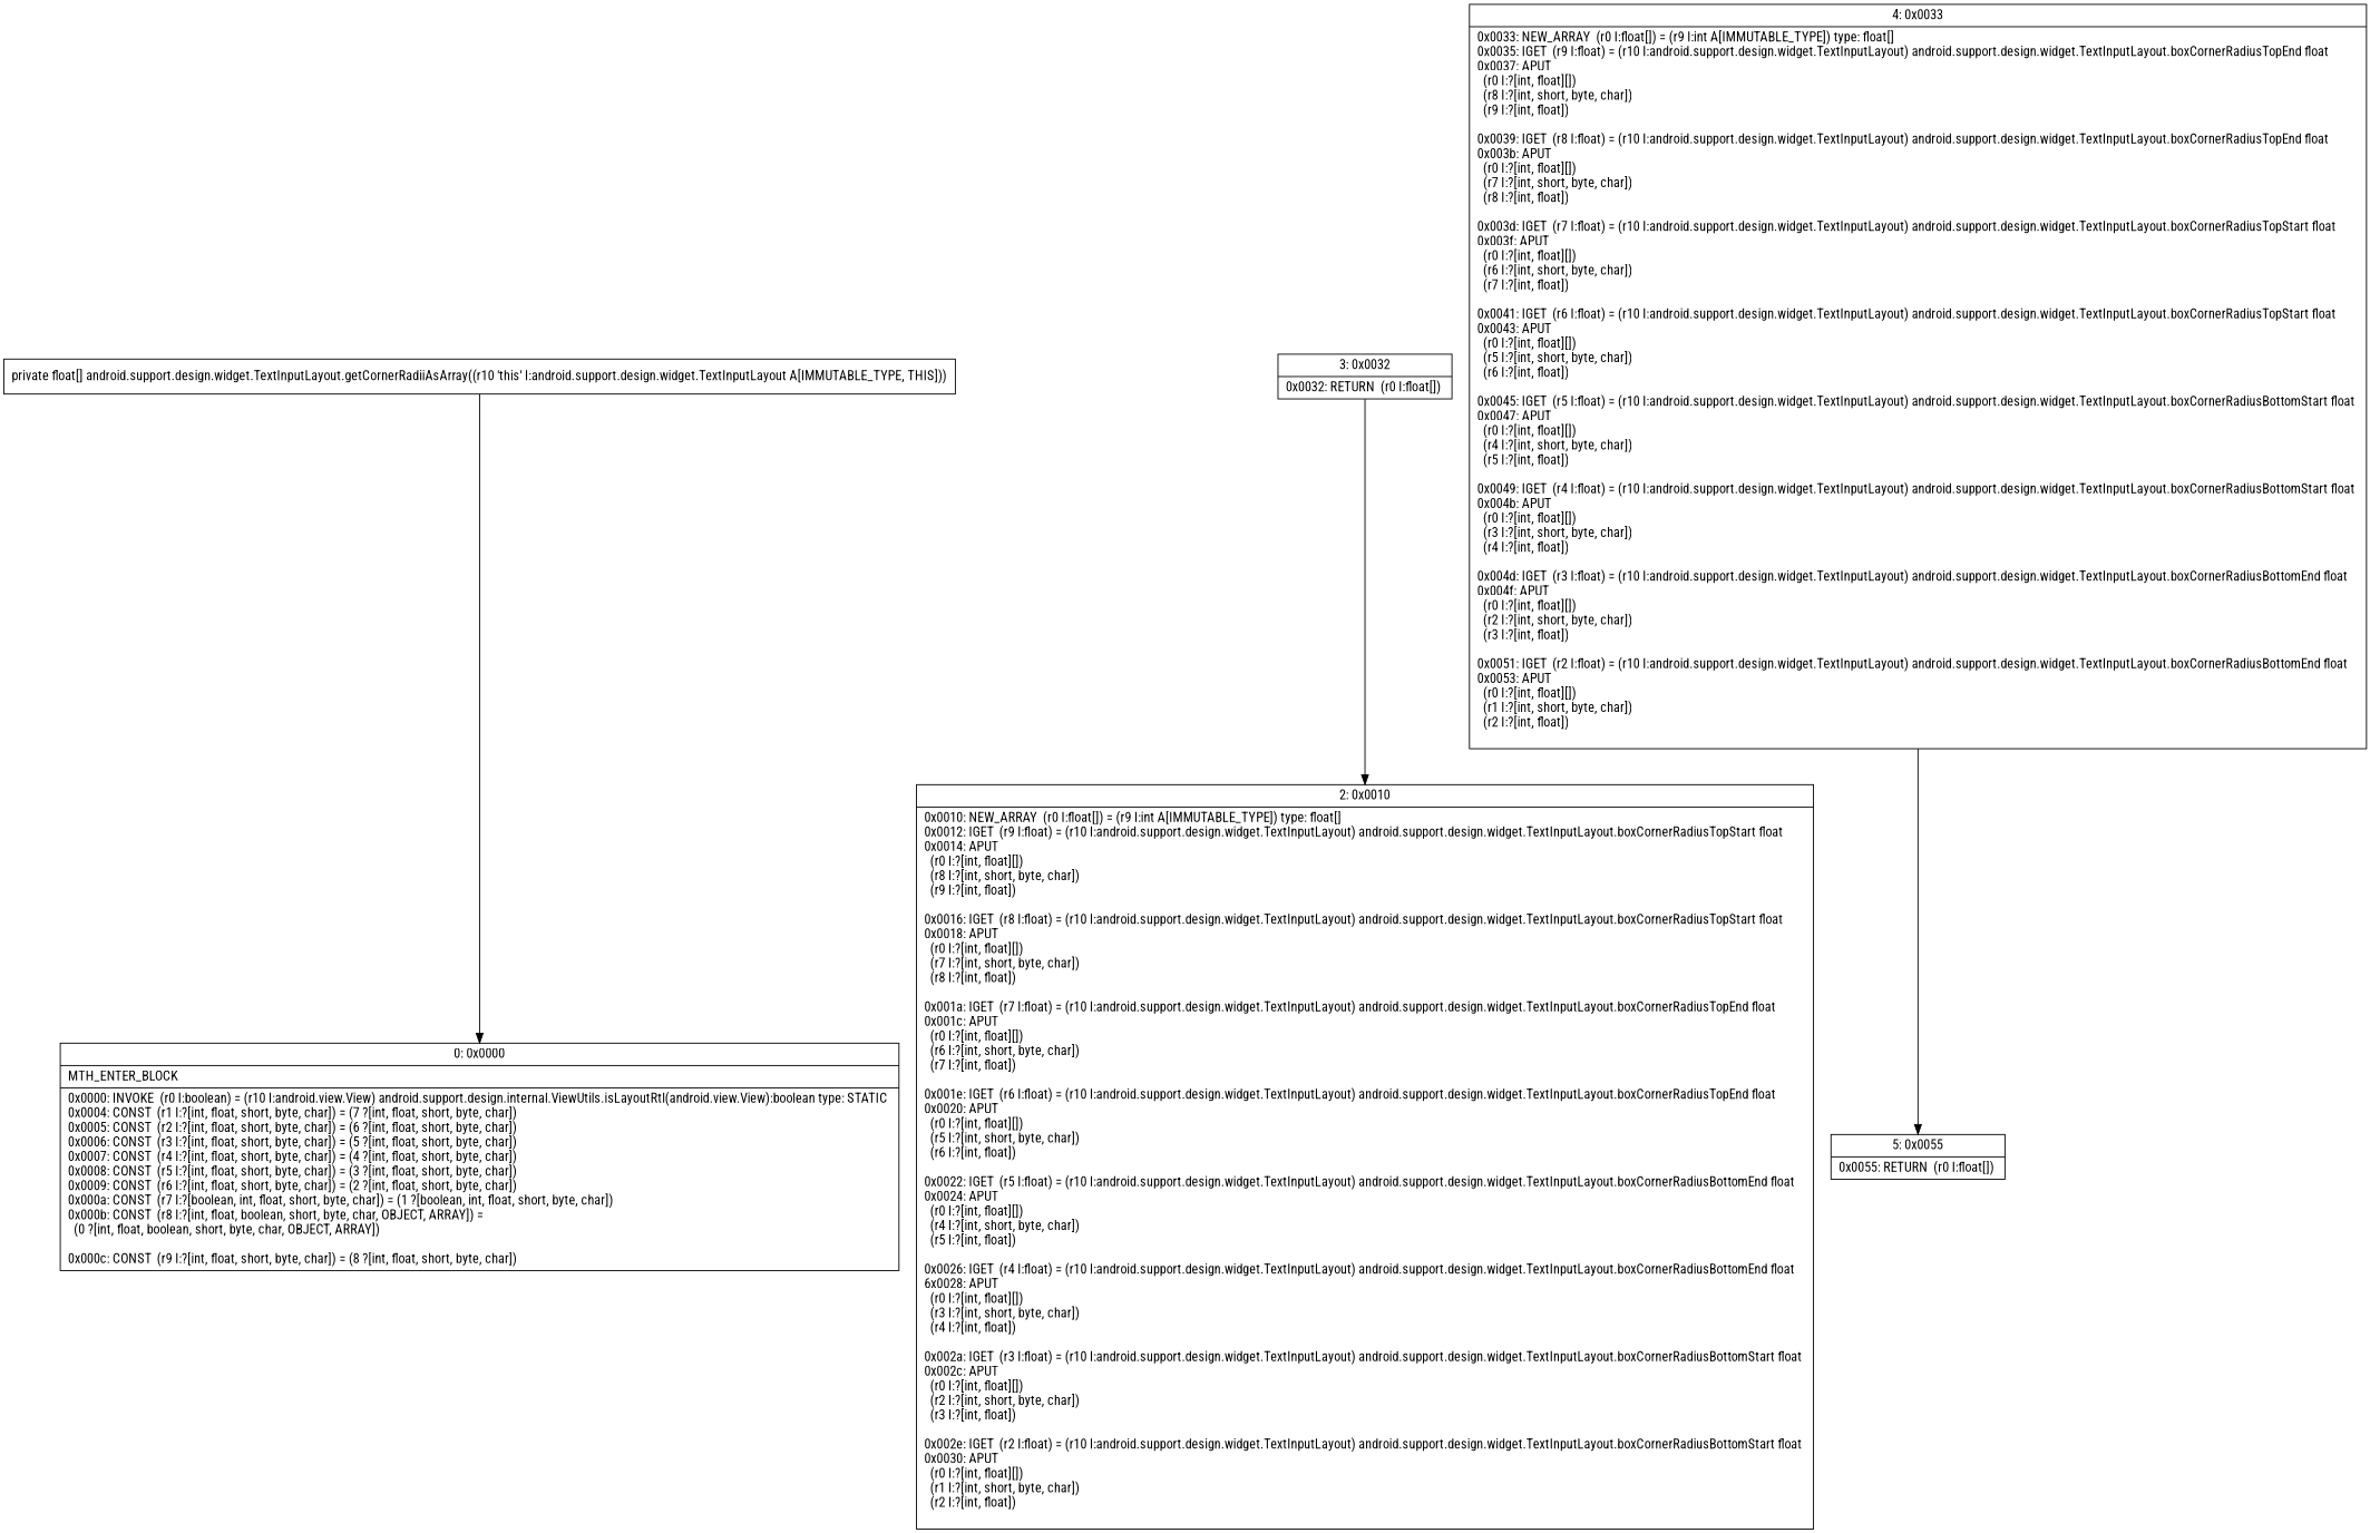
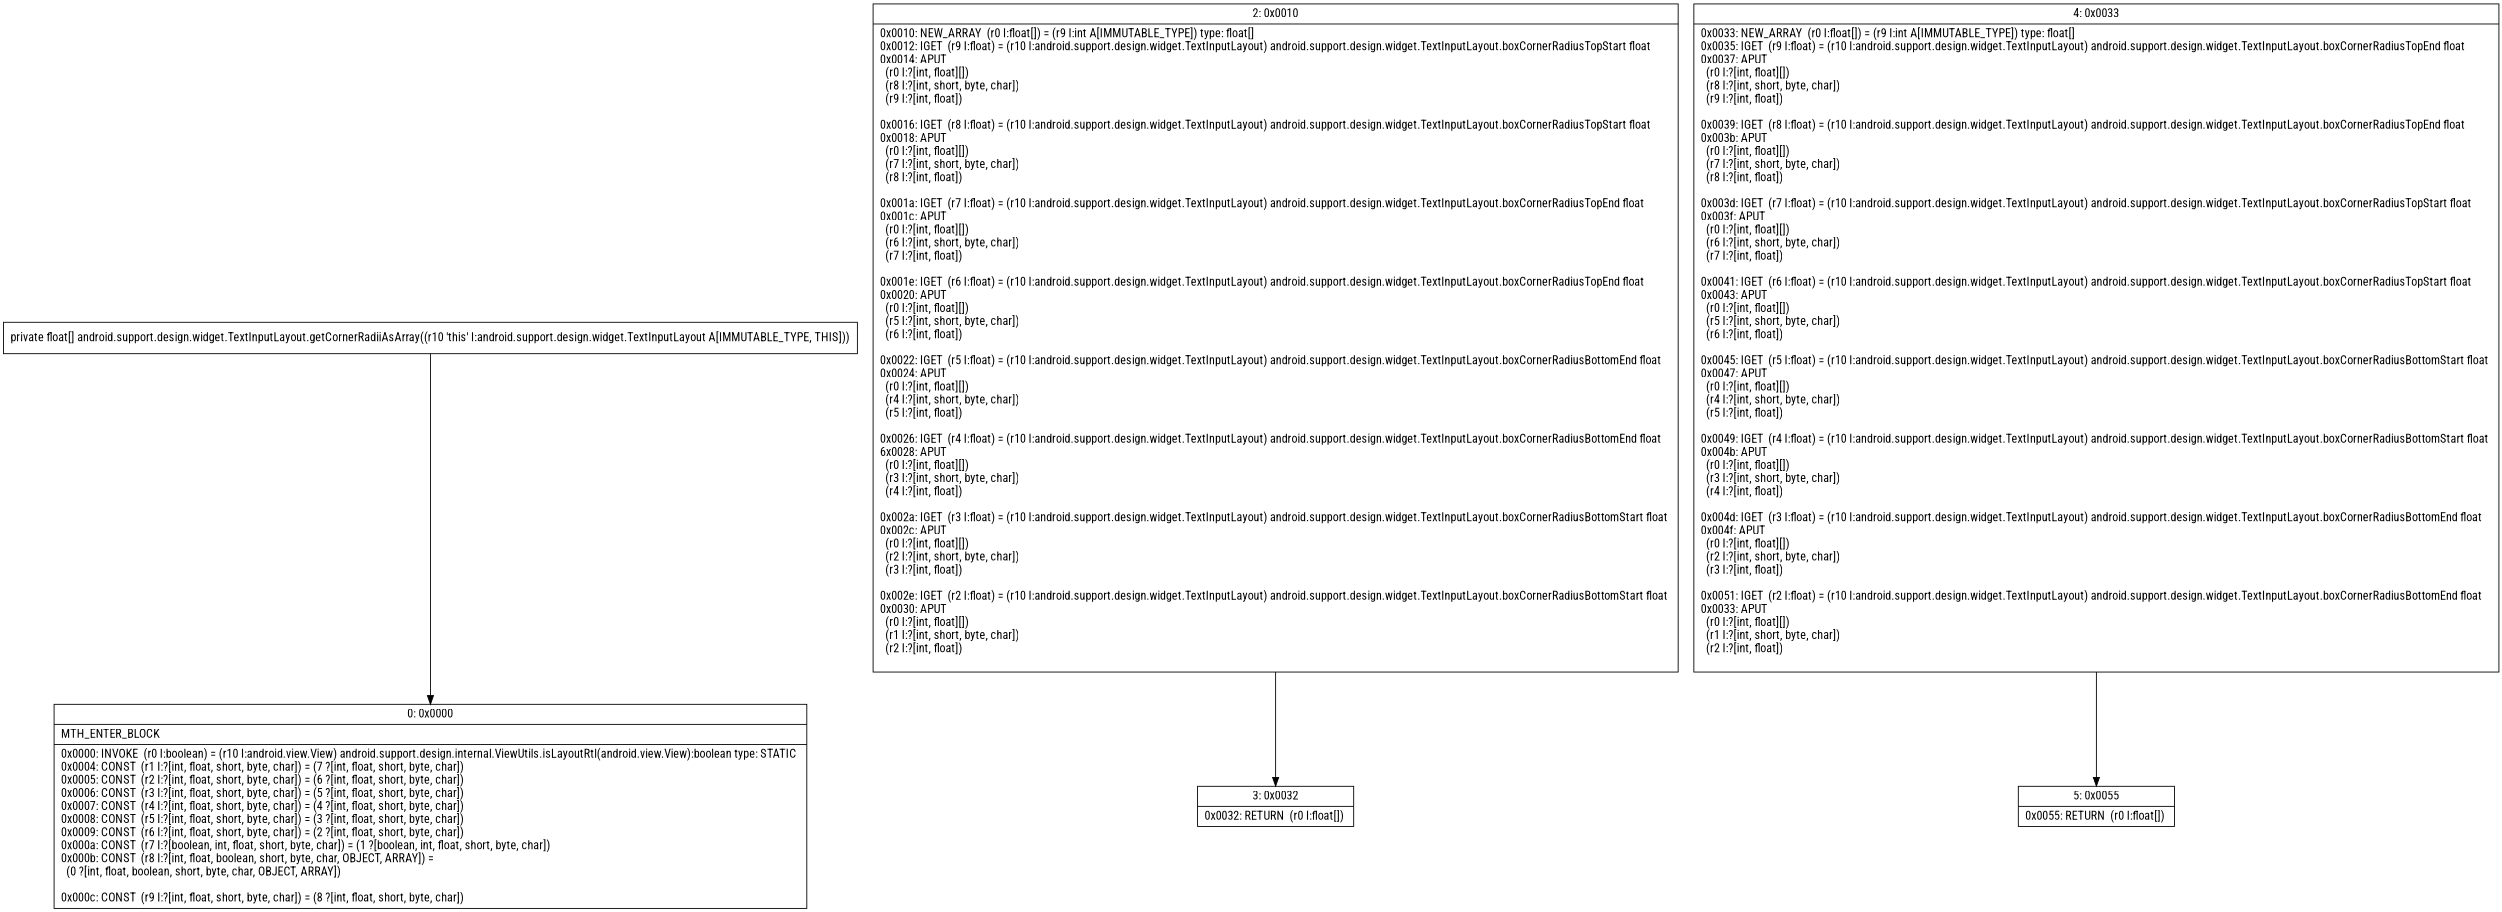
  digraph {
    fontname="Roboto Condensed"
    node [fontname="Roboto Condensed" shape=record]
    edge [fontname="Roboto Condensed"]
    n1 [label="{0\:\ 0x0000|MTH_ENTER_BLOCK\l|0x0000: INVOKE  (r0 I:boolean) = (r10 I:android.view.View) android.support.design.internal.ViewUtils.isLayoutRtl(android.view.View):boolean type: STATIC \l0x0004: CONST  (r1 I:?[int, float, short, byte, char]) = (7 ?[int, float, short, byte, char]) \l0x0005: CONST  (r2 I:?[int, float, short, byte, char]) = (6 ?[int, float, short, byte, char]) \l0x0006: CONST  (r3 I:?[int, float, short, byte, char]) = (5 ?[int, float, short, byte, char]) \l0x0007: CONST  (r4 I:?[int, float, short, byte, char]) = (4 ?[int, float, short, byte, char]) \l0x0008: CONST  (r5 I:?[int, float, short, byte, char]) = (3 ?[int, float, short, byte, char]) \l0x0009: CONST  (r6 I:?[int, float, short, byte, char]) = (2 ?[int, float, short, byte, char]) \l0x000a: CONST  (r7 I:?[boolean, int, float, short, byte, char]) = (1 ?[boolean, int, float, short, byte, char]) \l0x000b: CONST  (r8 I:?[int, float, boolean, short, byte, char, OBJECT, ARRAY]) = \l  (0 ?[int, float, boolean, short, byte, char, OBJECT, ARRAY])\l \l0x000c: CONST  (r9 I:?[int, float, short, byte, char]) = (8 ?[int, float, short, byte, char]) \l}"]
    n2 [label="{2\:\ 0x0010|0x0010: NEW_ARRAY  (r0 I:float[]) = (r9 I:int A[IMMUTABLE_TYPE]) type: float[] \l0x0012: IGET  (r9 I:float) = (r10 I:android.support.design.widget.TextInputLayout) android.support.design.widget.TextInputLayout.boxCornerRadiusTopStart float \l0x0014: APUT  \l  (r0 I:?[int, float][])\l  (r8 I:?[int, short, byte, char])\l  (r9 I:?[int, float])\l \l0x0016: IGET  (r8 I:float) = (r10 I:android.support.design.widget.TextInputLayout) android.support.design.widget.TextInputLayout.boxCornerRadiusTopStart float \l0x0018: APUT  \l  (r0 I:?[int, float][])\l  (r7 I:?[int, short, byte, char])\l  (r8 I:?[int, float])\l \l0x001a: IGET  (r7 I:float) = (r10 I:android.support.design.widget.TextInputLayout) android.support.design.widget.TextInputLayout.boxCornerRadiusTopEnd float \l0x001c: APUT  \l  (r0 I:?[int, float][])\l  (r6 I:?[int, short, byte, char])\l  (r7 I:?[int, float])\l \l0x001e: IGET  (r6 I:float) = (r10 I:android.support.design.widget.TextInputLayout) android.support.design.widget.TextInputLayout.boxCornerRadiusTopEnd float \l0x0020: APUT  \l  (r0 I:?[int, float][])\l  (r5 I:?[int, short, byte, char])\l  (r6 I:?[int, float])\l \l0x0022: IGET  (r5 I:float) = (r10 I:android.support.design.widget.TextInputLayout) android.support.design.widget.TextInputLayout.boxCornerRadiusBottomEnd float \l0x0024: APUT  \l  (r0 I:?[int, float][])\l  (r4 I:?[int, short, byte, char])\l  (r5 I:?[int, float])\l \l0x0026: IGET  (r4 I:float) = (r10 I:android.support.design.widget.TextInputLayout) android.support.design.widget.TextInputLayout.boxCornerRadiusBottomEnd float \l6x0028: APUT  \l  (r0 I:?[int, float][])\l  (r3 I:?[int, short, byte, char])\l  (r4 I:?[int, float])\l \l0x002a: IGET  (r3 I:float) = (r10 I:android.support.design.widget.TextInputLayout) android.support.design.widget.TextInputLayout.boxCornerRadiusBottomStart float \l0x002c: APUT  \l  (r0 I:?[int, float][])\l  (r2 I:?[int, short, byte, char])\l  (r3 I:?[int, float])\l \l0x002e: IGET  (r2 I:float) = (r10 I:android.support.design.widget.TextInputLayout) android.support.design.widget.TextInputLayout.boxCornerRadiusBottomStart float \l0x0030: APUT  \l  (r0 I:?[int, float][])\l  (r1 I:?[int, short, byte, char])\l  (r2 I:?[int, float])\l \l}"]
    n3 [label="{3\:\ 0x0032|0x0032: RETURN  (r0 I:float[]) \l}"]
-   n4 [label="{4\:\ 0x0033|0x0033: NEW_ARRAY  (r0 I:float[]) = (r9 I:int A[IMMUTABLE_TYPE]) type: float[] \l0x0035: IGET  (r9 I:float) = (r10 I:android.support.design.widget.TextInputLayout) android.support.design.widget.TextInputLayout.boxCornerRadiusTopEnd float \l0x0037: APUT  \l  (r0 I:?[int, float][])\l  (r8 I:?[int, short, byte, char])\l  (r9 I:?[int, float])\l \l0x0039: IGET  (r8 I:float) = (r10 I:android.support.design.widget.TextInputLayout) android.support.design.widget.TextInputLayout.boxCornerRadiusTopEnd float \l0x003b: APUT  \l  (r0 I:?[int, float][])\l  (r7 I:?[int, short, byte, char])\l  (r8 I:?[int, float])\l \l0x003d: IGET  (r7 I:float) = (r10 I:android.support.design.widget.TextInputLayout) android.support.design.widget.TextInputLayout.boxCornerRadiusTopStart float \l0x003f: APUT  \l  (r0 I:?[int, float][])\l  (r6 I:?[int, short, byte, char])\l  (r7 I:?[int, float])\l \l0x0041: IGET  (r6 I:float) = (r10 I:android.support.design.widget.TextInputLayout) android.support.design.widget.TextInputLayout.boxCornerRadiusTopStart float \l0x0043: APUT  \l  (r0 I:?[int, float][])\l  (r5 I:?[int, short, byte, char])\l  (r6 I:?[int, float])\l \l0x0045: IGET  (r5 I:float) = (r10 I:android.support.design.widget.TextInputLayout) android.support.design.widget.TextInputLayout.boxCornerRadiusBottomStart float \l0x0047: APUT  \l  (r0 I:?[int, float][])\l  (r4 I:?[int, short, byte, char])\l  (r5 I:?[int, float])\l \l0x0049: IGET  (r4 I:float) = (r10 I:android.support.design.widget.TextInputLayout) android.support.design.widget.TextInputLayout.boxCornerRadiusBottomStart float \l0x004b: APUT  \l  (r0 I:?[int, float][])\l  (r3 I:?[int, short, byte, char])\l  (r4 I:?[int, float])\l \l0x004d: IGET  (r3 I:float) = (r10 I:android.support.design.widget.TextInputLayout) android.support.design.widget.TextInputLayout.boxCornerRadiusBottomEnd float \l0x004f: APUT  \l  (r0 I:?[int, float][])\l  (r2 I:?[int, short, byte, char])\l  (r3 I:?[int, float])\l \l0x0051: IGET  (r2 I:float) = (r10 I:android.support.design.widget.TextInputLayout) android.support.design.widget.TextInputLayout.boxCornerRadiusBottomEnd float \l0x0053: APUT  \l  (r0 I:?[int, float][])\l  (r1 I:?[int, short, byte, char])\l  (r2 I:?[int, float])\l \l}"]
+   n4 [label="{4\:\ 0x0033|0x0033: NEW_ARRAY  (r0 I:float[]) = (r9 I:int A[IMMUTABLE_TYPE]) type: float[] \l0x0035: IGET  (r9 I:float) = (r10 I:android.support.design.widget.TextInputLayout) android.support.design.widget.TextInputLayout.boxCornerRadiusTopEnd float \l0x0037: APUT  \l  (r0 I:?[int, float][])\l  (r8 I:?[int, short, byte, char])\l  (r9 I:?[int, float])\l \l0x0039: IGET  (r8 I:float) = (r10 I:android.support.design.widget.TextInputLayout) android.support.design.widget.TextInputLayout.boxCornerRadiusTopEnd float \l0x003b: APUT  \l  (r0 I:?[int, float][])\l  (r7 I:?[int, short, byte, char])\l  (r8 I:?[int, float])\l \l0x003d: IGET  (r7 I:float) = (r10 I:android.support.design.widget.TextInputLayout) android.support.design.widget.TextInputLayout.boxCornerRadiusTopStart float \l0x003f: APUT  \l  (r0 I:?[int, float][])\l  (r6 I:?[int, short, byte, char])\l  (r7 I:?[int, float])\l \l0x0041: IGET  (r6 I:float) = (r10 I:android.support.design.widget.TextInputLayout) android.support.design.widget.TextInputLayout.boxCornerRadiusTopStart float \l0x0043: APUT  \l  (r0 I:?[int, float][])\l  (r5 I:?[int, short, byte, char])\l  (r6 I:?[int, float])\l \l0x0045: IGET  (r5 I:float) = (r10 I:android.support.design.widget.TextInputLayout) android.support.design.widget.TextInputLayout.boxCornerRadiusBottomStart float \l0x0047: APUT  \l  (r0 I:?[int, float][])\l  (r4 I:?[int, short, byte, char])\l  (r5 I:?[int, float])\l \l0x0049: IGET  (r4 I:float) = (r10 I:android.support.design.widget.TextInputLayout) android.support.design.widget.TextInputLayout.boxCornerRadiusBottomStart float \l0x004b: APUT  \l  (r0 I:?[int, float][])\l  (r3 I:?[int, short, byte, char])\l  (r4 I:?[int, float])\l \l0x004d: IGET  (r3 I:float) = (r10 I:android.support.design.widget.TextInputLayout) android.support.design.widget.TextInputLayout.boxCornerRadiusBottomEnd float \l0x004f: APUT  \l  (r0 I:?[int, float][])\l  (r2 I:?[int, short, byte, char])\l  (r3 I:?[int, float])\l \l0x0051: IGET  (r2 I:float) = (r10 I:android.support.design.widget.TextInputLayout) android.support.design.widget.TextInputLayout.boxCornerRadiusBottomEnd float \l0x0033: APUT  \l  (r0 I:?[int, float][])\l  (r1 I:?[int, short, byte, char])\l  (r2 I:?[int, float])\l \l}"]
    n5 [label="{5\:\ 0x0055|0x0055: RETURN  (r0 I:float[]) \l}"]
    n6 [label="{private float[] android.support.design.widget.TextInputLayout.getCornerRadiiAsArray((r10 'this' I:android.support.design.widget.TextInputLayout A[IMMUTABLE_TYPE, THIS])) }"]
-   n3 -> n2
+   n2 -> n3
    n4 -> n5
    n6 -> n1
  }
